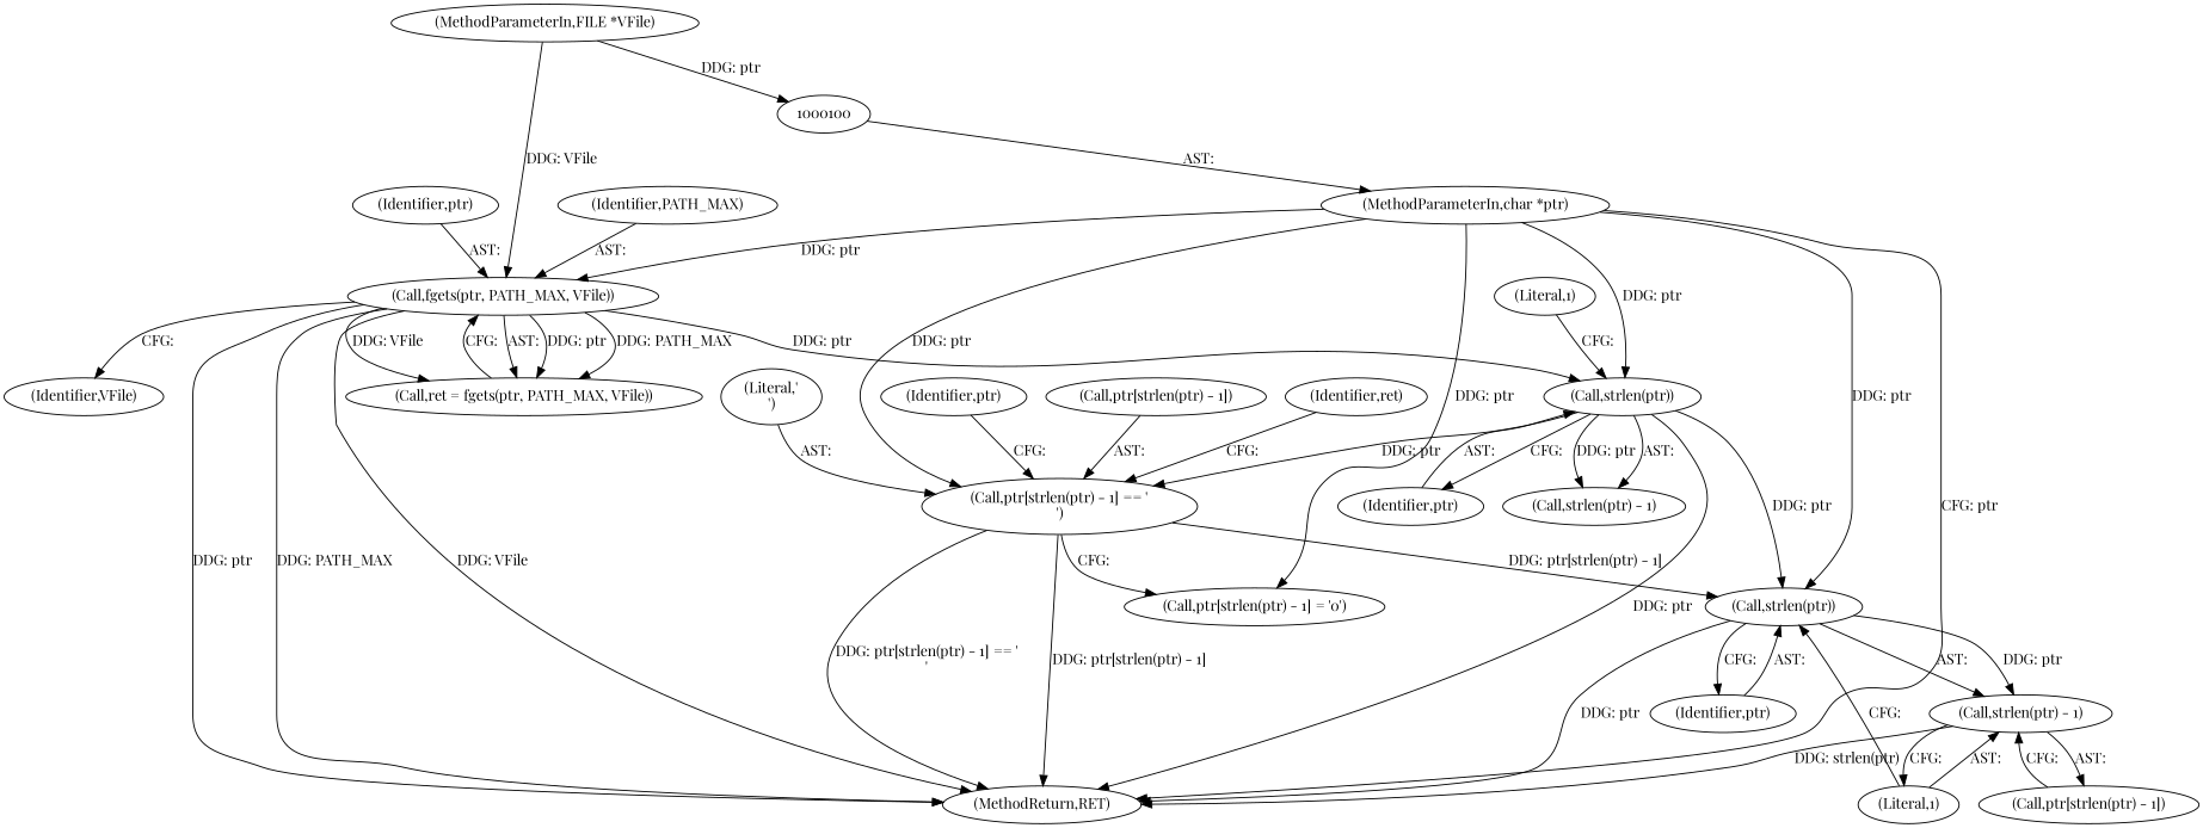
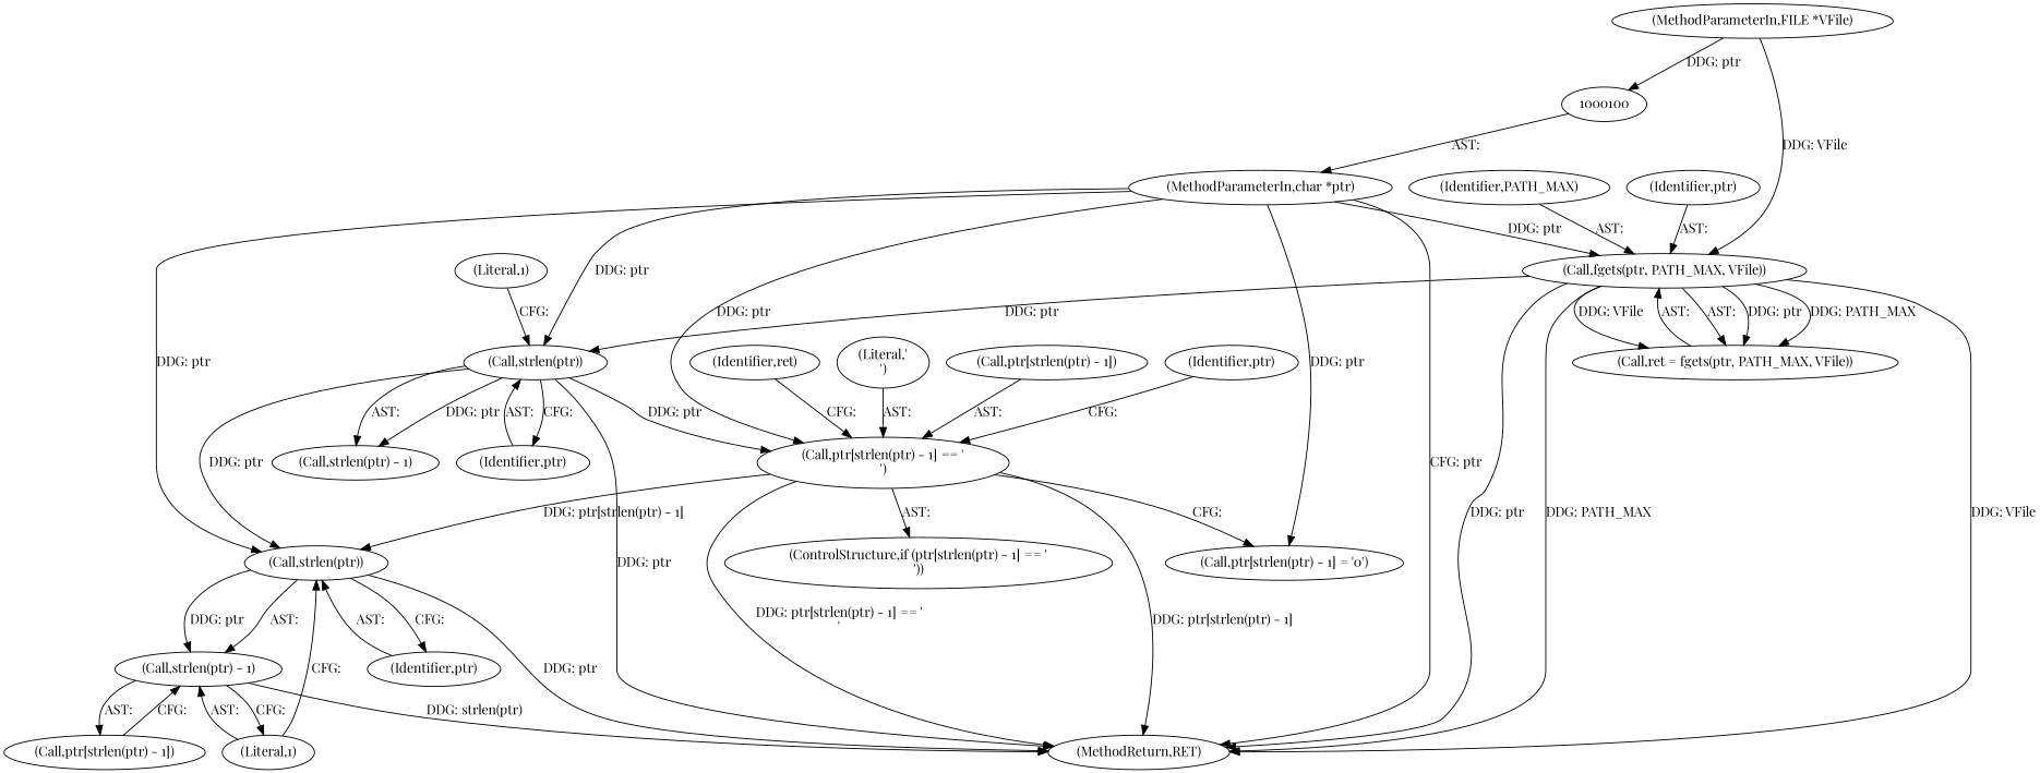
  digraph {
    fontname="Playfair Display"
    node [fontname="Playfair Display"]
    edge [fontname="Playfair Display"]
    n1 [label="(Call,strlen(ptr))"]
    n2 [label="(Call,strlen(ptr) - 1)"]
    n3 [label="(Identifier,ptr)"]
    n4 [label="(MethodReturn,RET)"]
    n5 [label="(Literal,1)"]
    n6 [label="(Call,ptr[strlen(ptr) - 1])"]
    n7 [label="(Call,ptr[strlen(ptr) - 1] == '\n')"]
+   n8 [label="(ControlStructure,if (ptr[strlen(ptr) - 1] == '\n'))"]
    n9 [label="(Call,ptr[strlen(ptr) - 1] = '\0')"]
    n10 [label="(Literal,'\n')"]
    n11 [label="(Call,strlen(ptr))"]
    n12 [label="(Call,strlen(ptr) - 1)"]
    n13 [label="(Identifier,ptr)"]
    n14 [label="(Call,fgets(ptr, PATH_MAX, VFile))"]
-   n15 [label="(Identifier,VFile)"]
    n16 [label="(Call,ret = fgets(ptr, PATH_MAX, VFile))"]
    n17 [label="(MethodParameterIn,char *ptr)"]
    1000100
    n19 [label="(MethodParameterIn,FILE *VFile)"]
    n20 [label="(Literal,1)"]
    n21 [label="(Call,ptr[strlen(ptr) - 1])"]
    n22 [label="(Identifier,ptr)"]
    n23 [label="(Identifier,ret)"]
    n24 [label="(Identifier,PATH_MAX)"]
    n25 [label="(Identifier,ptr)"]
    n1 -> n2 [label="AST: "]
    n1 -> n2 [label="DDG: ptr"]
    n1 -> n3 [label="CFG: "]
    n1 -> n4 [label="DDG: ptr"]
    n2 -> n4 [label="DDG: strlen(ptr)"]
    n2 -> n5 [label="CFG: "]
    n2 -> n6 [label="AST: "]
    n3 -> n1 [label="AST: "]
    n5 -> n1 [label="CFG: "]
    n5 -> n2 [label="AST: "]
    n6 -> n2 [label="CFG: "]
    n7 -> n1 [label="DDG: ptr[strlen(ptr) - 1]"]
    n7 -> n4 [label="DDG: ptr[strlen(ptr) - 1] == '\n'"]
    n7 -> n4 [label="DDG: ptr[strlen(ptr) - 1]"]
+   n7 -> n8 [label="AST: "]
    n7 -> n9 [label="CFG: "]
    n10 -> n7 [label="AST: "]
    n11 -> n1 [label="DDG: ptr"]
    n11 -> n4 [label="DDG: ptr"]
    n11 -> n7 [label="DDG: ptr"]
    n11 -> n12 [label="AST: "]
    n11 -> n12 [label="DDG: ptr"]
    n11 -> n13 [label="CFG: "]
    n13 -> n11 [label="AST: "]
    n14 -> n4 [label="DDG: ptr"]
    n14 -> n4 [label="DDG: PATH_MAX"]
    n14 -> n4 [label="DDG: VFile"]
    n14 -> n11 [label="DDG: ptr"]
-   n14 -> n15 [label="CFG: "]
    n14 -> n16 [label="AST: "]
    n14 -> n16 [label="DDG: ptr"]
    n14 -> n16 [label="DDG: PATH_MAX"]
    n14 -> n16 [label="DDG: VFile"]
-   n16 -> n14 [label="CFG: "]
+   n16 -> n14 [label="AST: "]
    n17 -> n1 [label="DDG: ptr"]
    n17 -> n4 [label="CFG: ptr"]
    n17 -> n7 [label="DDG: ptr"]
    n17 -> n9 [label="DDG: ptr"]
    n17 -> n11 [label="DDG: ptr"]
    n17 -> n14 [label="DDG: ptr"]
    1000100 -> n17 [label="AST: "]
    n19 -> n14 [label="DDG: VFile"]
    n19 -> 1000100 [label="DDG: ptr"]
    n20 -> n11 [label="CFG: "]
    n21 -> n7 [label="AST: "]
    n22 -> n7 [label="CFG: "]
    n23 -> n7 [label="CFG: "]
    n24 -> n14 [label="AST: "]
    n25 -> n14 [label="AST: "]
  }
